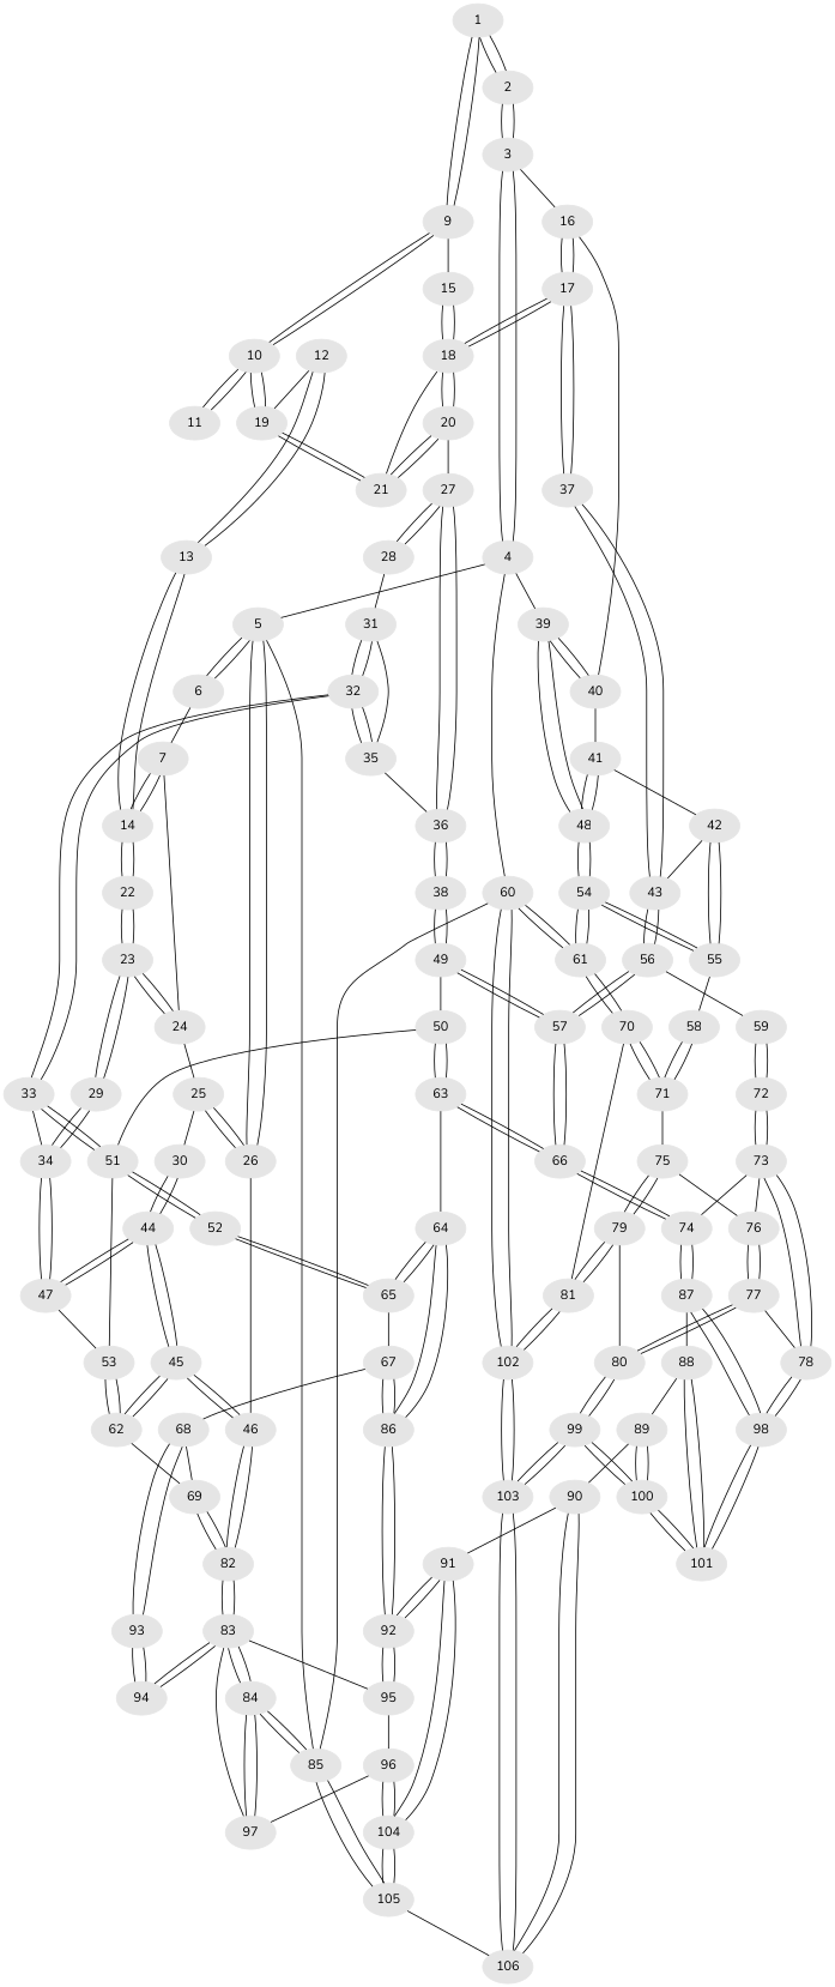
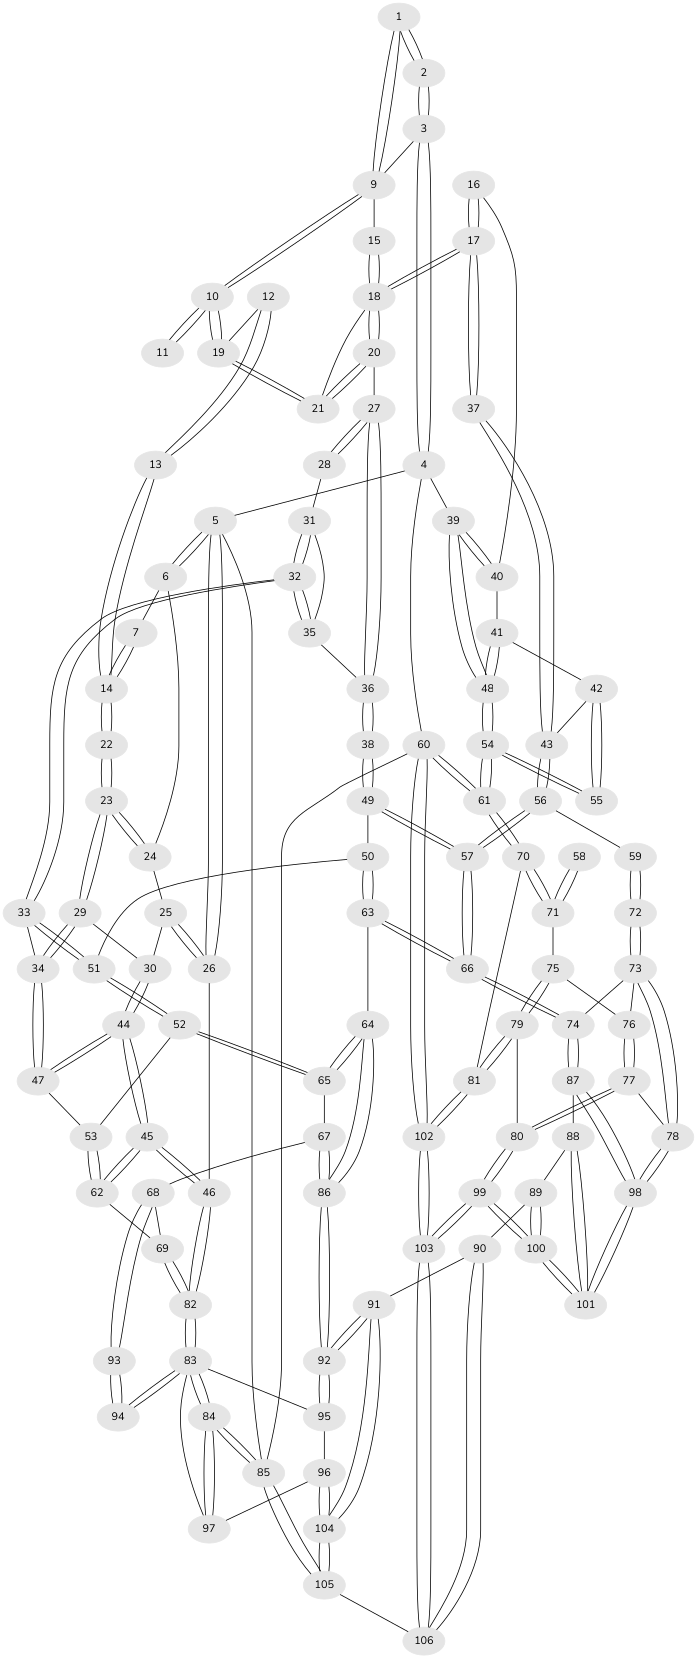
  graph {
    fontname=Nunito
    node [color=gray90 fontname=Nunito style=filled]
    edge [fontname=Nunito]
    1
    2
    9
    3
    10
    15
    4
    16
    5
    39
    60
    17
    40
    6
    26
    85
    48
    61
    102
    7
    24
    46
    105
    14
    25
    22
    11
    19
    18
    21
    12
    13
    23
    20
    37
    41
    43
    27
    28
    36
    29
    31
    30
    34
    44
    82
    38
    32
    35
    47
    45
    33
    51
    52
    53
    49
    56
    50
    57
    54
    42
    55
    58
    59
    62
    69
    83
    63
    66
    64
    65
    67
    70
    71
    72
    74
    75
    73
    103
    81
    86
    92
    68
    87
    93
    94
    76
    79
    78
    77
    98
    88
    80
    99
    101
    100
    84
    97
    95
    106
    89
    90
    91
    104
    96
    1 -- 2
    1 -- 2
    1 -- 9
    1 -- 9
    2 -- 3
    2 -- 3
    9 -- 10
    9 -- 10
    9 -- 15
    3 -- 4
    3 -- 4
-   3 -- 16
+   3 -- 9
    10 -- 11
    10 -- 11
    10 -- 19
    10 -- 19
    15 -- 18
    15 -- 18
    4 -- 5
    4 -- 39
    4 -- 60
    16 -- 17
    16 -- 17
    16 -- 40
    5 -- 6
    5 -- 6
    5 -- 26
    5 -- 26
    5 -- 85
    39 -- 40
    39 -- 40
    39 -- 48
    39 -- 48
    60 -- 85
    60 -- 61
    60 -- 61
    60 -- 102
    60 -- 102
    17 -- 18
    17 -- 18
    17 -- 37
    17 -- 37
    40 -- 41
    6 -- 7
-   7 -- 24
+   6 -- 24
    26 -- 46
    85 -- 105
    85 -- 105
    48 -- 54
    48 -- 54
    61 -- 70
    61 -- 70
    102 -- 103
    102 -- 103
    7 -- 14
    7 -- 14
    24 -- 25
    46 -- 82
    46 -- 82
    105 -- 106
    14 -- 22
    14 -- 22
    25 -- 26
    25 -- 26
    25 -- 30
    22 -- 23
    22 -- 23
    19 -- 21
    19 -- 21
    18 -- 21
    18 -- 20
    18 -- 20
    12 -- 19
    12 -- 13
    12 -- 13
    13 -- 14
    13 -- 14
    23 -- 24
    23 -- 24
    23 -- 29
    23 -- 29
    20 -- 21
    20 -- 21
    20 -- 27
    37 -- 43
    37 -- 43
    41 -- 48
    41 -- 48
    41 -- 42
    43 -- 56
    43 -- 56
    27 -- 28
    27 -- 28
    27 -- 36
    27 -- 36
    28 -- 31
    36 -- 38
    36 -- 38
+   29 -- 30
    29 -- 34
    29 -- 34
    31 -- 32
    31 -- 32
    31 -- 35
    30 -- 44
    30 -- 44
    34 -- 47
    34 -- 47
    44 -- 47
    44 -- 47
    44 -- 45
    44 -- 45
    82 -- 83
    82 -- 83
    38 -- 49
    38 -- 49
    32 -- 35
    32 -- 35
    32 -- 33
    32 -- 33
    35 -- 36
    47 -- 53
    45 -- 46
    45 -- 46
    45 -- 62
    45 -- 62
    33 -- 34
    33 -- 51
    33 -- 51
    51 -- 52
    51 -- 52
-   51 -- 53
+   52 -- 53
    52 -- 65
    52 -- 65
    53 -- 62
    53 -- 62
    49 -- 50
    49 -- 57
    49 -- 57
    56 -- 57
    56 -- 57
    56 -- 59
    50 -- 51
    50 -- 63
    50 -- 63
    57 -- 66
    57 -- 66
    54 -- 61
    54 -- 61
    54 -- 55
    54 -- 55
    42 -- 43
    42 -- 55
    42 -- 55
-   55 -- 58
    58 -- 71
    58 -- 71
    59 -- 72
    59 -- 72
    62 -- 69
    69 -- 82
    69 -- 82
    83 -- 94
    83 -- 94
    83 -- 84
    83 -- 84
    83 -- 97
    83 -- 95
    63 -- 66
    63 -- 66
    63 -- 64
    66 -- 74
    66 -- 74
    64 -- 65
    64 -- 65
    64 -- 86
    64 -- 86
    65 -- 67
    67 -- 86
    67 -- 86
    67 -- 68
    70 -- 71
    70 -- 71
    70 -- 81
    71 -- 75
    72 -- 73
    72 -- 73
    74 -- 87
    74 -- 87
    75 -- 76
    75 -- 79
    75 -- 79
    73 -- 74
    73 -- 76
    73 -- 78
    73 -- 78
    103 -- 106
    103 -- 106
    81 -- 102
    81 -- 102
    86 -- 92
    86 -- 92
    92 -- 95
    92 -- 95
    68 -- 69
    68 -- 93
    68 -- 93
    87 -- 98
    87 -- 98
    87 -- 88
    93 -- 94
    93 -- 94
    76 -- 77
    76 -- 77
    79 -- 81
    79 -- 81
    79 -- 80
    78 -- 98
    78 -- 98
    77 -- 78
    77 -- 80
    77 -- 80
    98 -- 101
    98 -- 101
    88 -- 101
    88 -- 101
    88 -- 89
    80 -- 99
    80 -- 99
    99 -- 103
    99 -- 103
    99 -- 100
    99 -- 100
    100 -- 101
    100 -- 101
    84 -- 85
    84 -- 85
    84 -- 97
    84 -- 97
    95 -- 96
    89 -- 100
    89 -- 100
    89 -- 90
    90 -- 106
    90 -- 106
    90 -- 91
    91 -- 92
    91 -- 92
    91 -- 104
    91 -- 104
    104 -- 105
    104 -- 105
    96 -- 97
    96 -- 104
    96 -- 104
  }
